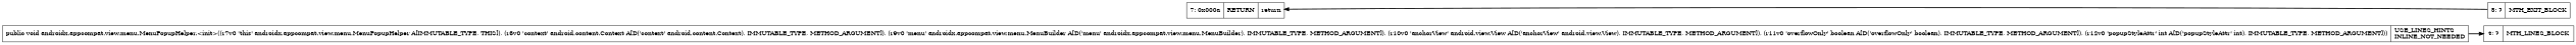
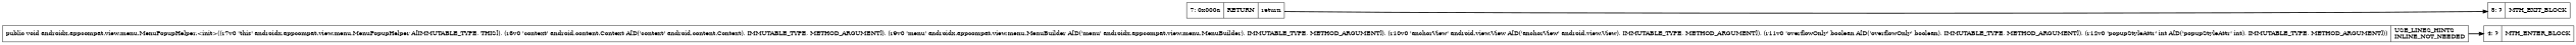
  digraph {
    rankdir=LR
    node [shape=record]
    edge [style=bold]
-   n1 [label="{4\:\ ?|MTH_LINES_BLOCK\l}"]
+   n1 [label="{4\:\ ?|MTH_ENTER_BLOCK\l}"]
    n2 [label="{7\:\ 0x000a|RETURN\l|return\l}"]
    n3 [label="{5\:\ ?|MTH_EXIT_BLOCK\l}"]
    n4 [label="{public void androidx.appcompat.view.menu.MenuPopupHelper.\<init\>((r7v0 'this' androidx.appcompat.view.menu.MenuPopupHelper A[IMMUTABLE_TYPE, THIS]), (r8v0 'context' android.content.Context A[D('context' android.content.Context), IMMUTABLE_TYPE, METHOD_ARGUMENT]), (r9v0 'menu' androidx.appcompat.view.menu.MenuBuilder A[D('menu' androidx.appcompat.view.menu.MenuBuilder), IMMUTABLE_TYPE, METHOD_ARGUMENT]), (r10v0 'anchorView' android.view.View A[D('anchorView' android.view.View), IMMUTABLE_TYPE, METHOD_ARGUMENT]), (r11v0 'overflowOnly' boolean A[D('overflowOnly' boolean), IMMUTABLE_TYPE, METHOD_ARGUMENT]), (r12v0 'popupStyleAttr' int A[D('popupStyleAttr' int), IMMUTABLE_TYPE, METHOD_ARGUMENT]))  | USE_LINES_HINTS\lINLINE_NOT_NEEDED\l}"]
-   n3 -> n2
+   n2 -> n3
    n4 -> n1
  }
